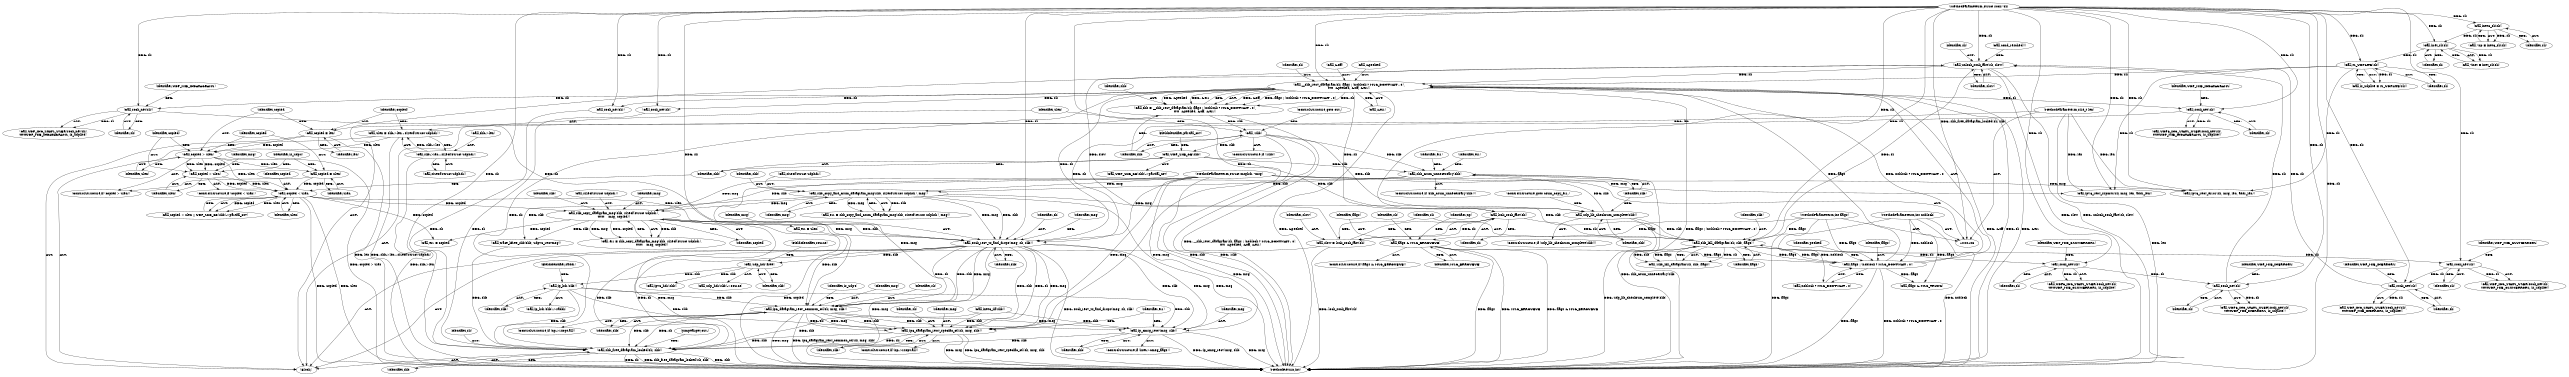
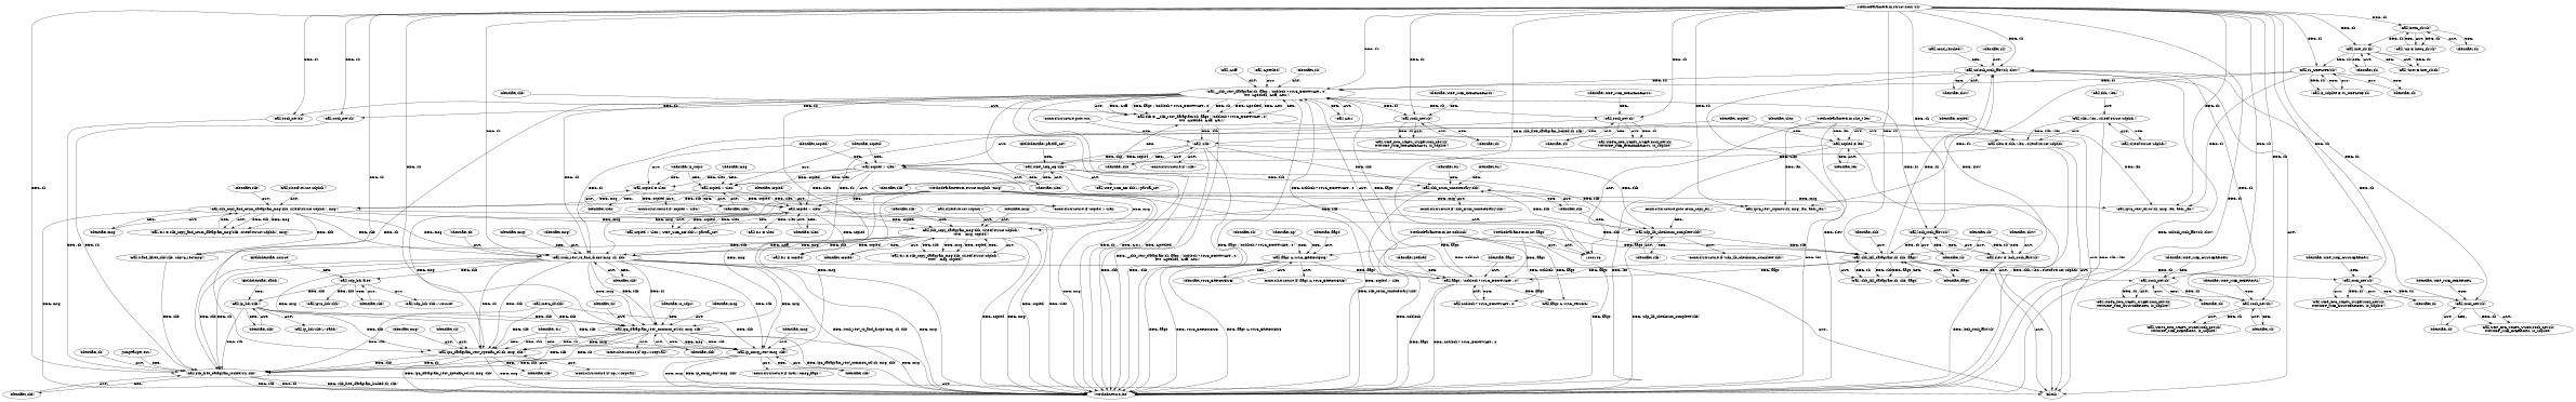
  digraph {
    n1 [label="(Call,ip_hdr(skb))"]
    n2 [label="(Call,ip6_datagram_recv_common_ctl(sk, msg, skb))"]
    n3 [label="(Call,ip_cmsg_recv(msg, skb))"]
    n4 [label="(Call,skb_free_datagram_locked(sk, skb))"]
    n5 [label="(Call,ip6_datagram_recv_specific_ctl(sk, msg, skb))"]
    n6 [label="(Call,ip_hdr(skb)->saddr)"]
    n7 [label="(Identifier,skb)"]
    n8 [label="(MethodReturn,int)"]
    n9 [label="(ControlStructure,if (np->rxopt.all))"]
    n10 [label="(Identifier,skb)"]
    n11 [label="(ControlStructure,if (inet->cmsg_flags))"]
    n12 [label="(Identifier,skb)"]
    n13 [label="(Block,)"]
    n14 [label="(Identifier,skb)"]
    n15 [label="(Identifier,skb)"]
    n16 [label="(ControlStructure,if (np->rxopt.all))"]
    n17 [label="(Call,udp_hdr(free))"]
    n18 [label="(Call,ipv6_hdr(skb))"]
    n19 [label="(Call,udp_hdr(skb)->source)"]
    n20 [label="(Identifier,skb)"]
    n21 [label="(Call,sock_recv_ts_and_drops(msg, sk, skb))"]
    n22 [label="(Identifier,skb)"]
    n23 [label="(Call,skb_copy_and_csum_datagram_msg(skb, sizeof(struct udphdr), msg))"]
    n24 [label="(Call,skb_kill_datagram(sk, skb, flags))"]
    n25 [label="(Call,skb_copy_datagram_msg(skb, sizeof(struct udphdr),\n \t\t\t\t\t    msg, copied))"]
    n26 [label="(Call,trace_kfree_skb(skb, udpv6_recvmsg))"]
    n27 [label="(Call,err = skb_copy_and_csum_datagram_msg(skb, sizeof(struct udphdr), msg))"]
    n28 [label="(Identifier,msg)"]
    n29 [label="(Call,unlock_sock_fast(sk, slow))"]
    n30 [label="(Call,flags | (noblock ? MSG_DONTWAIT : 0))"]
    n31 [label="(Call,sock_net(sk))"]
    n32 [label="(Call,sock_net(sk))"]
    n33 [label="(Call,!skb_kill_datagram(sk, skb, flags))"]
    n34 [label="(Identifier,flags)"]
    n35 [label="(Identifier,copied)"]
    n36 [label="(Call,err = skb_copy_datagram_msg(skb, sizeof(struct udphdr),\n \t\t\t\t\t    msg, copied))"]
    n37 [label="(Call,err = copied)"]
    n38 [label="(Call,skb_csum_unnecessary(skb))"]
    n39 [label="(ControlStructure,if (skb_csum_unnecessary(skb)))"]
    n40 [label="(Identifier,skb)"]
    n41 [label="(Call,udp_lib_checksum_complete(skb))"]
    n42 [label="(Call,!skb)"]
    n43 [label="(Call,UDP_SKB_CB(skb))"]
    n44 [label="(ControlStructure,if (!skb))"]
    n45 [label="(Identifier,skb)"]
    n46 [label="(Identifier,skb)"]
    n47 [label="(ControlStructure,if (udp_lib_checksum_complete(skb)))"]
    n48 [label="(Call,UDP_SKB_CB(skb)->partial_cov)"]
    n49 [label="(Identifier,skb)"]
    n50 [label="(Call,skb = __skb_recv_datagram(sk, flags | (noblock ? MSG_DONTWAIT : 0),\n\t\t\t\t  &peeked, &off, &err))"]
    n51 [label="(Call,__skb_recv_datagram(sk, flags | (noblock ? MSG_DONTWAIT : 0),\n\t\t\t\t  &peeked, &off, &err))"]
    n52 [label="(Call,lock_sock_fast(sk))"]
    n53 [label="(Call,sock_net(sk))"]
    n54 [label="(Call,sock_net(sk))"]
    n55 [label="(Call,sock_net(sk))"]
    n56 [label="(Call,&err)"]
    n57 [label="(Call,sock_net(sk))"]
    n58 [label="(Call,slow = lock_sock_fast(sk))"]
    n59 [label="(Identifier,sk)"]
    n60 [label="(Call,UDP6_INC_STATS_USER(sock_net(sk),\n\t\t\t\t\tUDP_MIB_INDATAGRAMS, is_udplite))"]
    n61 [label="(Identifier,sk)"]
    n62 [label="(Identifier,sk)"]
    n63 [label="(Call,UDP_INC_STATS_USER(sock_net(sk),\n\t\t\t\t\tUDP_MIB_INDATAGRAMS, is_udplite))"]
    n64 [label="(Identifier,slow)"]
    n65 [label="(Call,noblock ? MSG_DONTWAIT : 0)"]
    n66 [label="(Call,flags & MSG_TRUNC)"]
    n67 [label="(Call,sock_net(sk))"]
    n68 [label="(Identifier,sk)"]
    n69 [label="(Call,UDP6_INC_STATS_USER(sock_net(sk),\n\t\t\t\t\tUDP_MIB_CSUMERRORS, is_udplite))"]
    n70 [label="(Call,sock_net(sk))"]
    n71 [label="(Identifier,sk)"]
    n72 [label="(Call,UDP_INC_STATS_USER(sock_net(sk),\n\t\t\t\t\tUDP_MIB_CSUMERRORS, is_udplite))"]
    n73 [label="(MethodParameterIn,struct sock *sk)"]
    n74 [label="(Call,IS_UDPLITE(sk))"]
    n75 [label="(Call,inet_sk(sk))"]
    n76 [label="(Call,inet6_sk(sk))"]
    n77 [label="(Call,ipv6_recv_rxpmtu(sk, msg, len, addr_len))"]
    n78 [label="(Call,ipv6_recv_error(sk, msg, len, addr_len))"]
    1000103
    n80 [label="(Identifier,sk)"]
    n81 [label="(Call,UDP6_INC_STATS_USER(sock_net(sk),\n\t\t\t\t\tUDP_MIB_INERRORS, is_udplite))"]
    n82 [label="(Call,UDP_INC_STATS_USER(sock_net(sk),\n\t\t\t\t\tUDP_MIB_INERRORS, is_udplite))"]
    n83 [label="(Identifier,sk)"]
    n84 [label="(Call,is_udplite = IS_UDPLITE(sk))"]
    n85 [label="(Identifier,sk)"]
    n86 [label="(Identifier,sk)"]
    n87 [label="(Call,*inet = inet_sk(sk))"]
    n88 [label="(Identifier,sk)"]
    n89 [label="(Call,*np = inet6_sk(sk))"]
    n90 [label="(Call,copied < ulen)"]
    n91 [label="(Call,flags & MSG_ERRQUEUE)"]
    n92 [label="(ControlStructure,if (flags & MSG_ERRQUEUE))"]
    n93 [label="(Identifier,MSG_ERRQUEUE)"]
    n94 [label="(MethodParameterIn,int flags)"]
    n95 [label="(MethodParameterIn,int noblock)"]
    n96 [label="(MethodParameterIn,struct msghdr *msg)"]
    n97 [label="(Call,err = ulen)"]
    n98 [label="(Identifier,ulen)"]
    n99 [label="(Call,copied < ulen || UDP_SKB_CB(skb)->partial_cov)"]
    n100 [label="(Call,copied < ulen)"]
    n101 [label="(Identifier,ulen)"]
    n102 [label="(ControlStructure,if (copied < ulen))"]
    n103 [label="(Call,copied > ulen)"]
    n104 [label="(Call,copied = ulen)"]
    n105 [label="(Identifier,ulen)"]
    n106 [label="(ControlStructure,if (copied > ulen))"]
    n107 [label="(Identifier,ulen)"]
    n108 [label="(Call,copied = len)"]
    n109 [label="(Identifier,len)"]
    n110 [label="(MethodParameterIn,size_t len)"]
    n111 [label="(Call,ulen = skb->len - sizeof(struct udphdr))"]
    n112 [label="(Call,skb->len - sizeof(struct udphdr))"]
    n113 [label="(Call,sizeof(struct udphdr))"]
    n114 [label="(Identifier,copied)"]
    n115 [label="(Identifier,slow)"]
    n116 [label="(Identifier,copied)"]
    n117 [label="(Identifier,skb)"]
    n118 [label="(Call,&off)"]
    n119 [label="(Identifier,skb)"]
    n120 [label="(Call,&peeked)"]
    n121 [label="(Call,cond_resched())"]
    n122 [label="(Identifier,is_udp4)"]
    n123 [label="(Identifier,np)"]
    n124 [label="(Identifier,msg)"]
    n125 [label="(Call,sizeof(struct udphdr))"]
    n126 [label="(Identifier,sk)"]
    n127 [label="(Identifier,sk)"]
    n128 [label="(Identifier,UDP_MIB_CSUMERRORS)"]
    n129 [label="(Call,sizeof(struct udphdr))"]
    n130 [label="(Identifier,err)"]
    n131 [label="(Identifier,copied)"]
    n132 [label="(Identifier,sk)"]
    n133 [label="(Call,inet6_iif(skb))"]
    n134 [label="(Identifier,peeked)"]
    n135 [label="(Identifier,msg)"]
    n136 [label="(Identifier,flags)"]
    n137 [label="(Identifier,err)"]
    n138 [label="(FieldIdentifier,partial_cov)"]
    n139 [label="(Identifier,ulen)"]
    n140 [label="(FieldIdentifier,saddr)"]
    n141 [label="(Identifier,msg)"]
    n142 [label="(Identifier,flags)"]
    n143 [label="(ControlStructure,goto csum_copy_err;)"]
    n144 [label="(Identifier,UDP_MIB_INDATAGRAMS)"]
    n145 [label="(Identifier,msg)"]
    n146 [label="(JumpTarget,out:)"]
    n147 [label="(Identifier,msg)"]
    n148 [label="(Identifier,sk)"]
    n149 [label="(Identifier,sk)"]
    n150 [label="(Identifier,UDP_MIB_INDATAGRAMS)"]
    n151 [label="(Identifier,err)"]
    n152 [label="(ControlStructure,goto out;)"]
    n153 [label="(FieldIdentifier,source)"]
    n154 [label="(Identifier,UDP_MIB_INERRORS)"]
    n155 [label="(Identifier,msg)"]
    n156 [label="(Identifier,UDP_MIB_CSUMERRORS)"]
    n157 [label="(Identifier,msg)"]
    n158 [label="(Identifier,copied)"]
    n159 [label="(Identifier,sk)"]
    n160 [label="(Identifier,sk)"]
    n161 [label="(Identifier,sk)"]
    n162 [label="(Identifier,copied)"]
    n163 [label="(Identifier,UDP_MIB_INERRORS)"]
    n164 [label="(Identifier,is_udp4)"]
    n165 [label="(Identifier,skb)"]
    n166 [label="(Call,skb->len)"]
    n167 [label="(Identifier,skb)"]
    n1 -> n2 [label="DDG: skb"]
    n1 -> n3 [label="DDG: skb"]
    n1 -> n4 [label="DDG: skb"]
    n1 -> n5 [label="DDG: skb"]
    n1 -> n6 [label="AST: "]
    n1 -> n7 [label="CFG: "]
    n2 -> n3 [label="DDG: msg"]
    n2 -> n3 [label="DDG: skb"]
    n2 -> n4 [label="DDG: sk"]
    n2 -> n4 [label="DDG: skb"]
    n2 -> n5 [label="DDG: sk"]
    n2 -> n5 [label="DDG: msg"]
    n2 -> n5 [label="DDG: skb"]
    n2 -> n8 [label="DDG: msg"]
    n2 -> n8 [label="DDG: ip6_datagram_recv_common_ctl(sk, msg, skb)"]
    n2 -> n9 [label="AST: "]
    n2 -> n10 [label="CFG: "]
    n3 -> n4 [label="DDG: skb"]
    n3 -> n8 [label="DDG: ip_cmsg_recv(msg, skb)"]
    n3 -> n8 [label="DDG: msg"]
    n3 -> n11 [label="AST: "]
    n3 -> n12 [label="CFG: "]
    n4 -> n8 [label="DDG: skb_free_datagram_locked(sk, skb)"]
    n4 -> n8 [label="DDG: skb"]
    n4 -> n8 [label="DDG: sk"]
    n4 -> n13 [label="AST: "]
    n4 -> n14 [label="CFG: "]
    n5 -> n4 [label="DDG: sk"]
    n5 -> n4 [label="DDG: skb"]
    n5 -> n8 [label="DDG: ip6_datagram_recv_specific_ctl(sk, msg, skb)"]
    n5 -> n8 [label="DDG: msg"]
    n5 -> n15 [label="CFG: "]
    n5 -> n16 [label="AST: "]
    n7 -> n1 [label="AST: "]
    n10 -> n2 [label="AST: "]
    n12 -> n3 [label="AST: "]
    n14 -> n4 [label="AST: "]
    n15 -> n5 [label="AST: "]
    n17 -> n1 [label="DDG: skb"]
    n17 -> n18 [label="DDG: skb"]
    n17 -> n19 [label="AST: "]
    n17 -> n20 [label="CFG: "]
    n20 -> n17 [label="AST: "]
    n21 -> n2 [label="DDG: sk"]
    n21 -> n2 [label="DDG: msg"]
    n21 -> n2 [label="DDG: skb"]
    n21 -> n3 [label="DDG: msg"]
    n21 -> n3 [label="DDG: skb"]
    n21 -> n4 [label="DDG: sk"]
    n21 -> n4 [label="DDG: skb"]
    n21 -> n5 [label="DDG: sk"]
    n21 -> n5 [label="DDG: msg"]
    n21 -> n5 [label="DDG: skb"]
    n21 -> n8 [label="DDG: msg"]
    n21 -> n8 [label="DDG: sock_recv_ts_and_drops(msg, sk, skb)"]
    n21 -> n13 [label="AST: "]
    n21 -> n17 [label="DDG: skb"]
    n21 -> n22 [label="CFG: "]
    n22 -> n21 [label="AST: "]
    n23 -> n8 [label="DDG: msg"]
    n23 -> n21 [label="DDG: msg"]
    n23 -> n21 [label="DDG: skb"]
    n23 -> n24 [label="DDG: skb"]
    n23 -> n25 [label="DDG: msg"]
    n23 -> n26 [label="DDG: skb"]
    n23 -> n27 [label="AST: "]
    n23 -> n27 [label="DDG: skb"]
    n23 -> n27 [label="DDG: msg"]
    n23 -> n28 [label="CFG: "]
    n24 -> n29 [label="DDG: sk"]
    n24 -> n30 [label="DDG: flags"]
    n24 -> n31 [label="DDG: sk"]
    n24 -> n32 [label="DDG: sk"]
    n24 -> n33 [label="AST: "]
    n24 -> n33 [label="DDG: sk"]
    n24 -> n33 [label="DDG: skb"]
    n24 -> n33 [label="DDG: flags"]
    n24 -> n34 [label="CFG: "]
    n25 -> n8 [label="DDG: msg"]
    n25 -> n8 [label="DDG: copied"]
    n25 -> n21 [label="DDG: msg"]
    n25 -> n21 [label="DDG: skb"]
    n25 -> n26 [label="DDG: skb"]
    n25 -> n35 [label="CFG: "]
    n25 -> n36 [label="AST: "]
    n25 -> n36 [label="DDG: skb"]
    n25 -> n36 [label="DDG: msg"]
    n25 -> n36 [label="DDG: copied"]
    n25 -> n37 [label="DDG: copied"]
    n26 -> n4 [label="DDG: skb"]
    n27 -> n23 [label="CFG: "]
    n28 -> n23 [label="AST: "]
    n29 -> n8 [label="DDG: slow"]
    n29 -> n8 [label="DDG: unlock_sock_fast(sk, slow)"]
    n29 -> n13 [label="AST: "]
    n29 -> n51 [label="DDG: sk"]
    n29 -> n64 [label="CFG: "]
    n30 -> n8 [label="DDG: noblock ? MSG_DONTWAIT : 0"]
    n30 -> n8 [label="DDG: flags"]
    n30 -> n24 [label="DDG: flags"]
    n30 -> n51 [label="AST: "]
    n30 -> n51 [label="DDG: flags"]
    n30 -> n51 [label="DDG: noblock ? MSG_DONTWAIT : 0"]
    n30 -> n65 [label="CFG: "]
    n30 -> n66 [label="DDG: flags"]
    n31 -> n67 [label="DDG: sk"]
    n31 -> n68 [label="CFG: "]
    n31 -> n69 [label="AST: "]
    n31 -> n69 [label="DDG: sk"]
    n32 -> n70 [label="DDG: sk"]
    n32 -> n71 [label="CFG: "]
    n32 -> n72 [label="AST: "]
    n32 -> n72 [label="DDG: sk"]
    n33 -> n24 [label="CFG: "]
    n34 -> n24 [label="AST: "]
    n35 -> n25 [label="AST: "]
    n36 -> n25 [label="CFG: "]
    n38 -> n8 [label="DDG: skb_csum_unnecessary(skb)"]
    n38 -> n23 [label="DDG: skb"]
    n38 -> n25 [label="DDG: skb"]
    n38 -> n39 [label="AST: "]
    n38 -> n40 [label="CFG: "]
    n40 -> n38 [label="AST: "]
    n40 -> n41 [label="CFG: "]
    n41 -> n8 [label="DDG: udp_lib_checksum_complete(skb)"]
    n41 -> n24 [label="DDG: skb"]
    n41 -> n38 [label="DDG: skb"]
    n41 -> n46 [label="CFG: "]
    n41 -> n47 [label="AST: "]
    n42 -> n8 [label="DDG: skb"]
    n42 -> n8 [label="DDG: !skb"]
    n42 -> n38 [label="DDG: skb"]
    n42 -> n41 [label="DDG: skb"]
    n42 -> n43 [label="DDG: skb"]
    n42 -> n44 [label="AST: "]
    n42 -> n45 [label="CFG: "]
    n43 -> n38 [label="DDG: skb"]
    n43 -> n41 [label="DDG: skb"]
    n43 -> n48 [label="AST: "]
    n43 -> n49 [label="CFG: "]
    n45 -> n42 [label="AST: "]
    n45 -> n50 [label="CFG: "]
    n46 -> n41 [label="AST: "]
    n49 -> n43 [label="AST: "]
    n49 -> n90 [label="CFG: "]
    n50 -> n8 [label="DDG: __skb_recv_datagram(sk, flags | (noblock ? MSG_DONTWAIT : 0),\n\t\t\t\t  &peeked, &off, &err)"]
    n50 -> n13 [label="AST: "]
    n50 -> n42 [label="DDG: skb"]
    n50 -> n51 [label="CFG: "]
    n51 -> n4 [label="DDG: sk"]
    n51 -> n8 [label="DDG: &off"]
    n51 -> n8 [label="DDG: sk"]
    n51 -> n8 [label="DDG: &err"]
    n51 -> n8 [label="DDG: &peeked"]
    n51 -> n8 [label="DDG: flags | (noblock ? MSG_DONTWAIT : 0)"]
    n51 -> n21 [label="DDG: sk"]
    n51 -> n50 [label="AST: "]
    n51 -> n50 [label="DDG: &off"]
    n51 -> n50 [label="DDG: flags | (noblock ? MSG_DONTWAIT : 0)"]
    n51 -> n50 [label="DDG: sk"]
    n51 -> n50 [label="DDG: &peeked"]
    n51 -> n50 [label="DDG: &err"]
    n51 -> n52 [label="DDG: sk"]
    n51 -> n53 [label="DDG: sk"]
    n51 -> n54 [label="DDG: sk"]
    n51 -> n55 [label="DDG: sk"]
    n51 -> n56 [label="CFG: "]
    n51 -> n57 [label="DDG: sk"]
    n52 -> n24 [label="DDG: sk"]
    n52 -> n58 [label="AST: "]
    n52 -> n58 [label="DDG: sk"]
    n52 -> n59 [label="CFG: "]
    n53 -> n21 [label="DDG: sk"]
    n53 -> n60 [label="AST: "]
    n53 -> n60 [label="DDG: sk"]
    n53 -> n61 [label="CFG: "]
    n54 -> n21 [label="DDG: sk"]
    n54 -> n62 [label="CFG: "]
    n54 -> n63 [label="AST: "]
    n54 -> n63 [label="DDG: sk"]
    n55 -> n4 [label="DDG: sk"]
    n56 -> n51 [label="AST: "]
    n57 -> n4 [label="DDG: sk"]
    n58 -> n8 [label="DDG: lock_sock_fast(sk)"]
    n58 -> n13 [label="AST: "]
    n58 -> n29 [label="DDG: slow"]
    n58 -> n52 [label="CFG: "]
    n59 -> n52 [label="AST: "]
    n61 -> n53 [label="AST: "]
    n62 -> n54 [label="AST: "]
    n64 -> n29 [label="AST: "]
    n65 -> n30 [label="AST: "]
    n67 -> n29 [label="DDG: sk"]
    n67 -> n80 [label="CFG: "]
    n67 -> n81 [label="AST: "]
    n67 -> n81 [label="DDG: sk"]
    n68 -> n31 [label="AST: "]
    n70 -> n29 [label="DDG: sk"]
    n70 -> n82 [label="AST: "]
    n70 -> n82 [label="DDG: sk"]
    n70 -> n83 [label="CFG: "]
    n71 -> n32 [label="AST: "]
    n73 -> n2 [label="DDG: sk"]
    n73 -> n4 [label="DDG: sk"]
    n73 -> n5 [label="DDG: sk"]
    n73 -> n8 [label="DDG: sk"]
    n73 -> n21 [label="DDG: sk"]
    n73 -> n24 [label="DDG: sk"]
    n73 -> n29 [label="DDG: sk"]
    n73 -> n31 [label="DDG: sk"]
    n73 -> n32 [label="DDG: sk"]
    n73 -> n51 [label="DDG: sk"]
    n73 -> n52 [label="DDG: sk"]
    n73 -> n53 [label="DDG: sk"]
    n73 -> n54 [label="DDG: sk"]
    n73 -> n55 [label="DDG: sk"]
    n73 -> n57 [label="DDG: sk"]
    n73 -> n67 [label="DDG: sk"]
    n73 -> n70 [label="DDG: sk"]
    n73 -> n74 [label="DDG: sk"]
    n73 -> n75 [label="DDG: sk"]
    n73 -> n76 [label="DDG: sk"]
    n73 -> n77 [label="DDG: sk"]
    n73 -> n78 [label="DDG: sk"]
    n73 -> 1000103 [label="DDG: skb_free_datagram_locked(sk, skb)"]
    n74 -> n51 [label="DDG: sk"]
    n74 -> n77 [label="DDG: sk"]
    n74 -> n78 [label="DDG: sk"]
    n74 -> n84 [label="AST: "]
    n74 -> n84 [label="DDG: sk"]
    n74 -> n85 [label="CFG: "]
    n75 -> n74 [label="DDG: sk"]
    n75 -> n86 [label="CFG: "]
    n75 -> n87 [label="AST: "]
    n75 -> n87 [label="DDG: sk"]
    n76 -> n75 [label="DDG: sk"]
    n76 -> n88 [label="CFG: "]
    n76 -> n89 [label="AST: "]
    n76 -> n89 [label="DDG: sk"]
    n80 -> n67 [label="AST: "]
    n83 -> n70 [label="AST: "]
    n84 -> n74 [label="CFG: "]
    n85 -> n74 [label="AST: "]
    n86 -> n75 [label="AST: "]
    n87 -> n75 [label="CFG: "]
    n88 -> n76 [label="AST: "]
    n89 -> n76 [label="CFG: "]
    n90 -> n8 [label="DDG: copied"]
    n90 -> n8 [label="DDG: ulen"]
    n90 -> n25 [label="DDG: copied"]
    n90 -> n37 [label="DDG: copied"]
    n90 -> n97 [label="DDG: ulen"]
    n90 -> n98 [label="CFG: "]
    n90 -> n99 [label="AST: "]
    n90 -> n99 [label="DDG: copied"]
    n90 -> n99 [label="DDG: ulen"]
    n91 -> n8 [label="DDG: flags"]
    n91 -> n8 [label="DDG: MSG_ERRQUEUE"]
    n91 -> n8 [label="DDG: flags & MSG_ERRQUEUE"]
    n91 -> n30 [label="DDG: flags"]
    n91 -> n92 [label="AST: "]
    n91 -> n93 [label="CFG: "]
    n93 -> n91 [label="AST: "]
    n94 -> n8 [label="DDG: flags"]
    n94 -> n24 [label="DDG: flags"]
    n94 -> n30 [label="DDG: flags"]
    n94 -> 1000103 [label="AST: "]
    n94 -> n91 [label="DDG: flags"]
    n95 -> n8 [label="DDG: noblock"]
    n95 -> n30 [label="DDG: noblock"]
    n95 -> n65 [label="DDG: noblock"]
    n95 -> n66 [label="DDG: flags"]
    n95 -> 1000103 [label="AST: "]
    n96 -> n2 [label="DDG: msg"]
    n96 -> n3 [label="DDG: msg"]
    n96 -> n5 [label="DDG: msg"]
    n96 -> n8 [label="DDG: msg"]
    n96 -> n21 [label="DDG: msg"]
    n96 -> n23 [label="DDG: msg"]
    n96 -> n25 [label="DDG: msg"]
    n96 -> n77 [label="DDG: msg"]
    n96 -> n78 [label="DDG: msg"]
    n96 -> 1000103 [label="AST: "]
    n98 -> n90 [label="AST: "]
    n99 -> n90 [label="CFG: "]
    n100 -> n90 [label="DDG: copied"]
    n100 -> n90 [label="DDG: ulen"]
    n100 -> n101 [label="CFG: "]
    n100 -> n102 [label="AST: "]
    n101 -> n100 [label="AST: "]
    n103 -> n8 [label="DDG: copied > ulen"]
    n103 -> n90 [label="DDG: ulen"]
    n103 -> n100 [label="DDG: copied"]
    n103 -> n100 [label="DDG: ulen"]
    n103 -> n104 [label="DDG: ulen"]
    n103 -> n105 [label="CFG: "]
    n103 -> n106 [label="AST: "]
    n104 -> n90 [label="DDG: copied"]
    n104 -> n106 [label="AST: "]
    n104 -> n107 [label="CFG: "]
    n105 -> n103 [label="AST: "]
    n107 -> n104 [label="AST: "]
    n108 -> n8 [label="DDG: len"]
    n108 -> n13 [label="AST: "]
    n108 -> n103 [label="DDG: copied"]
    n108 -> n109 [label="CFG: "]
    n109 -> n108 [label="AST: "]
    n110 -> n8 [label="DDG: len"]
    n110 -> n77 [label="DDG: len"]
    n110 -> n78 [label="DDG: len"]
    n110 -> 1000103 [label="AST: "]
    n110 -> n108 [label="DDG: len"]
    n111 -> n8 [label="DDG: skb->len - sizeof(struct udphdr)"]
    n111 -> n13 [label="AST: "]
    n111 -> n103 [label="DDG: ulen"]
-   n111 -> n112 [label="CFG: "]
    n112 -> n8 [label="DDG: skb->len"]
    n112 -> n111 [label="AST: "]
    n112 -> n111 [label="DDG: skb->len"]
    n112 -> n113 [label="CFG: "]
    n113 -> n112 [label="AST: "]
    n114 -> n108 [label="AST: "]
    n114 -> n111 [label="CFG: "]
    n115 -> n58 [label="AST: "]
    n116 -> n90 [label="AST: "]
    n117 -> n24 [label="AST: "]
    n118 -> n51 [label="AST: "]
    n119 -> n25 [label="AST: "]
    n120 -> n51 [label="AST: "]
    n121 -> n29 [label="CFG: "]
    n122 -> n100 [label="CFG: "]
    n122 -> n104 [label="CFG: "]
    n123 -> n91 [label="CFG: "]
    n124 -> n2 [label="AST: "]
    n125 -> n23 [label="AST: "]
    n126 -> n21 [label="AST: "]
    n127 -> n2 [label="AST: "]
    n128 -> n32 [label="CFG: "]
    n129 -> n25 [label="AST: "]
    n130 -> n38 [label="CFG: "]
    n131 -> n100 [label="AST: "]
    n131 -> n103 [label="CFG: "]
    n132 -> n29 [label="AST: "]
-   n97 -> n2 [label="DDG: skb"]
+   n133 -> n2 [label="DDG: skb"]
    n133 -> n3 [label="DDG: skb"]
    n133 -> n4 [label="DDG: skb"]
    n133 -> n5 [label="DDG: skb"]
    n134 -> n30 [label="CFG: "]
    n135 -> n21 [label="CFG: "]
    n136 -> n91 [label="AST: "]
    n137 -> n38 [label="CFG: "]
    n138 -> n43 [label="CFG: "]
    n139 -> n42 [label="CFG: "]
    n139 -> n111 [label="AST: "]
    n140 -> n1 [label="CFG: "]
    n141 -> n25 [label="AST: "]
    n142 -> n30 [label="AST: "]
    n143 -> n41 [label="CFG: "]
    n144 -> n53 [label="CFG: "]
    n145 -> n5 [label="AST: "]
    n146 -> n4 [label="CFG: "]
    n147 -> n3 [label="AST: "]
    n148 -> n91 [label="CFG: "]
    n149 -> n5 [label="AST: "]
    n150 -> n54 [label="CFG: "]
    n151 -> n3 [label="CFG: "]
    n151 -> n5 [label="CFG: "]
    n152 -> n42 [label="CFG: "]
    n153 -> n17 [label="CFG: "]
    n154 -> n67 [label="CFG: "]
    n155 -> n100 [label="CFG: "]
    n156 -> n31 [label="CFG: "]
    n157 -> n21 [label="AST: "]
    n158 -> n103 [label="CFG: "]
    n158 -> n104 [label="AST: "]
    n159 -> n51 [label="AST: "]
    n160 -> n4 [label="AST: "]
    n161 -> n24 [label="AST: "]
    n161 -> n58 [label="CFG: "]
    n162 -> n103 [label="AST: "]
    n162 -> n108 [label="CFG: "]
    n163 -> n70 [label="CFG: "]
    n164 -> n2 [label="CFG: "]
    n165 -> n23 [label="AST: "]
    n166 -> n112 [label="AST: "]
    n167 -> n50 [label="AST: "]
  }
